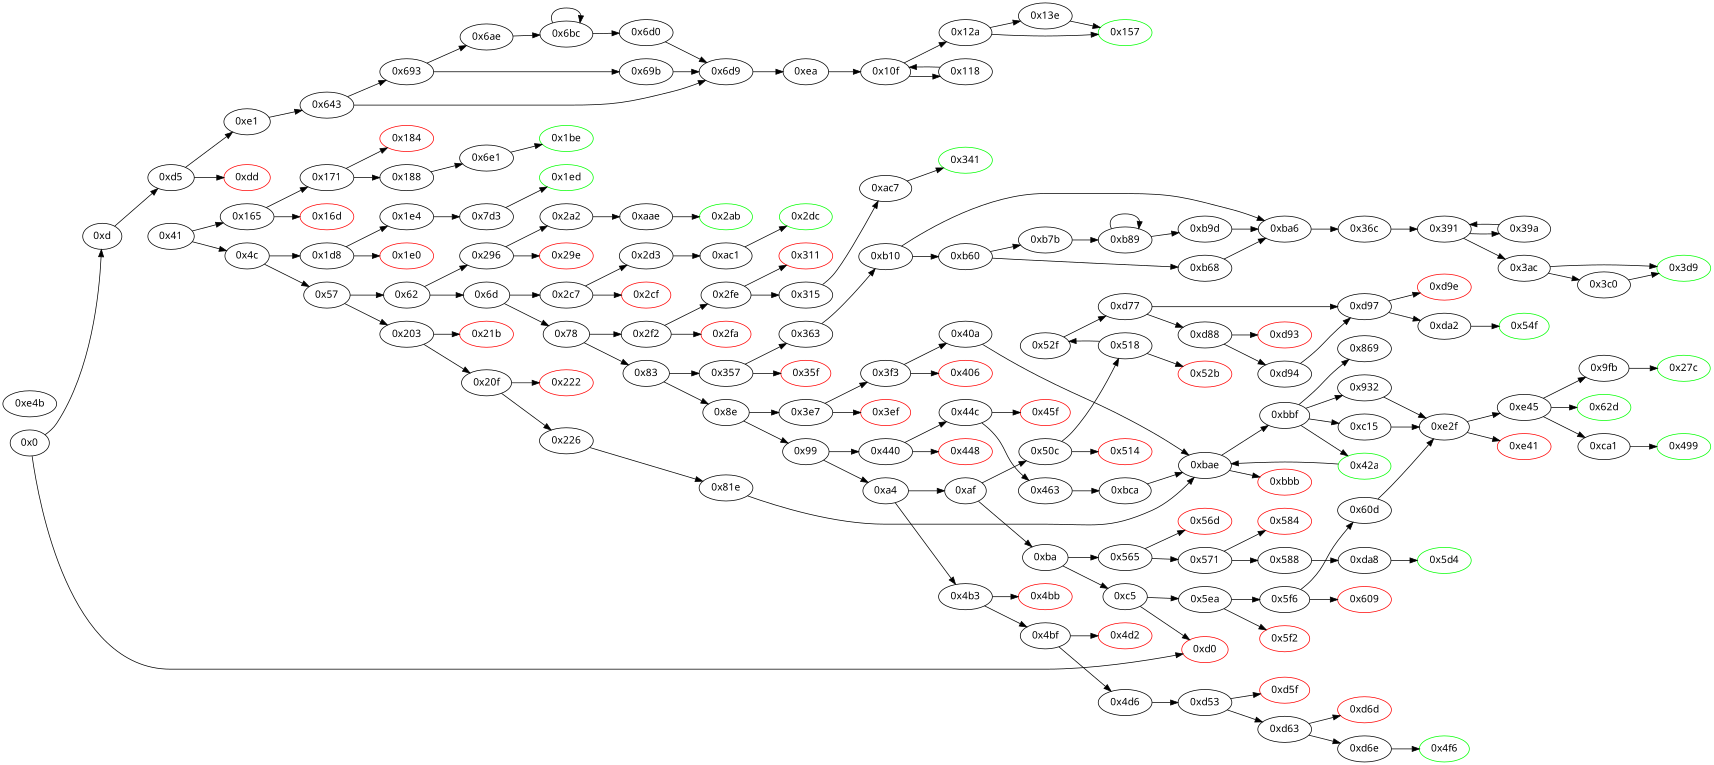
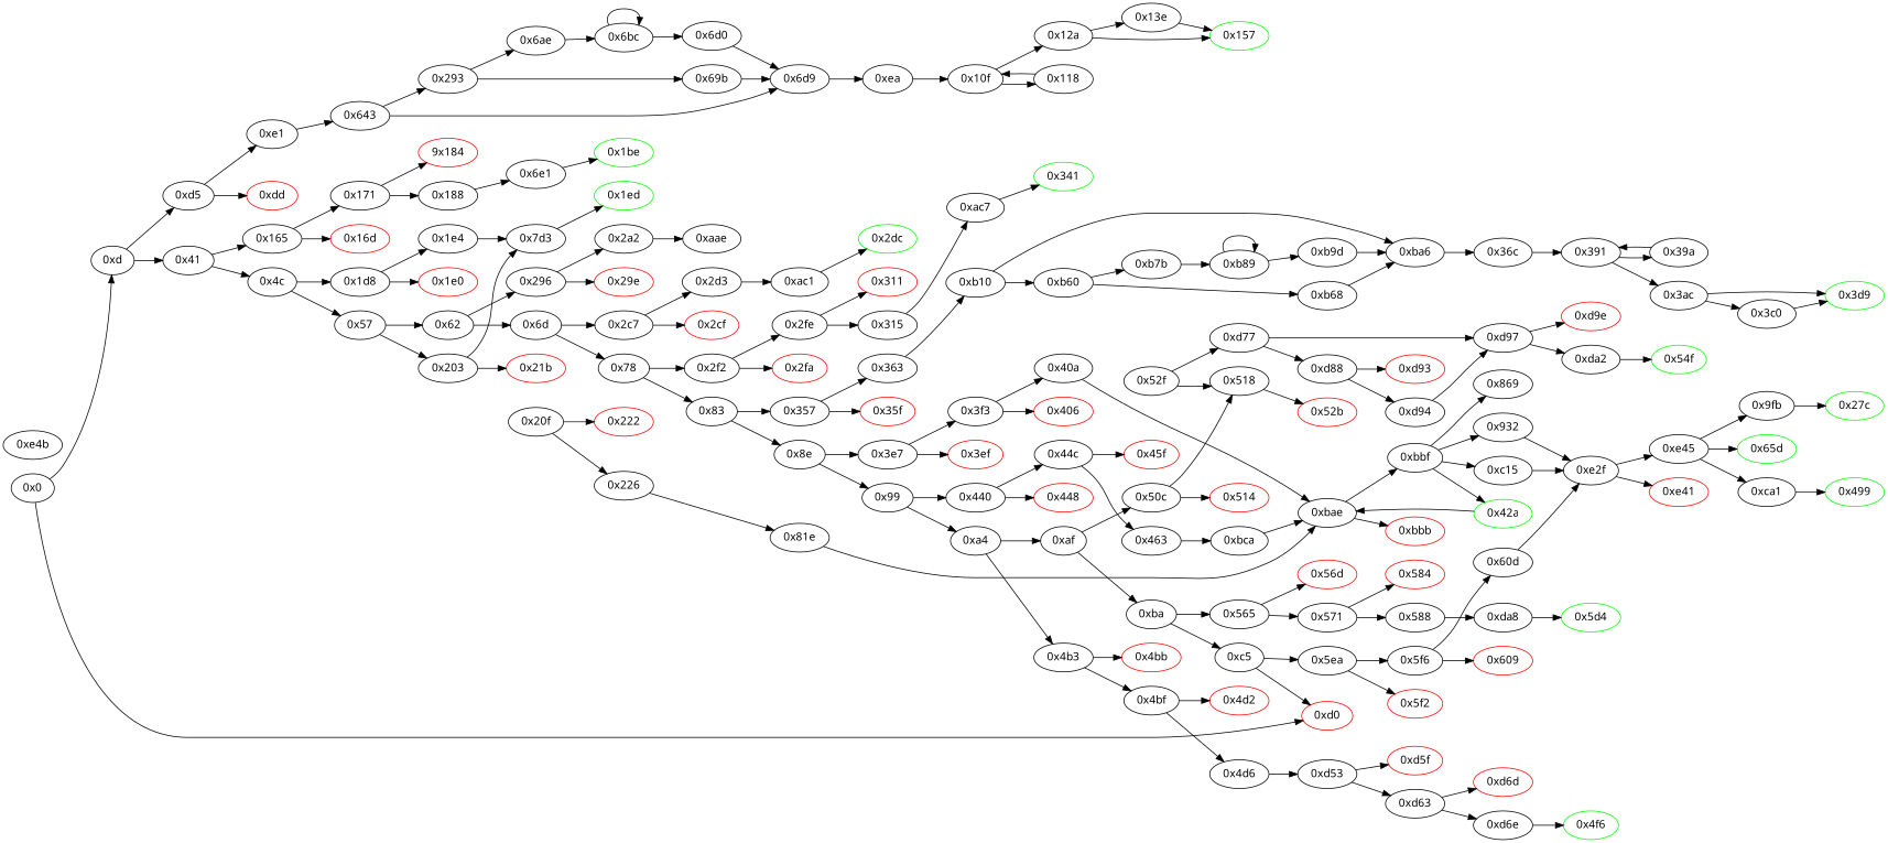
  digraph {
    fontname="Noto Sans"
    rankdir=LR
    node [fillcolor=white fontname="Noto Sans" style=filled]
    edge [fontname="Noto Sans"]
    "0xd93" [color=red]
    "0x81e"
    "0xbae"
    "0xbbf"
    "0xbbb" [color=red]
    "0xb10"
    "0xba6"
    "0xb60"
    "0x36c"
    "0xb68"
    "0xb7b"
    "0x157" [color=green]
    "0x13e"
    "0x4c"
    "0x1d8"
    "0x57"
    "0x1e0" [color=red]
    "0x1e4"
    "0x62"
    "0x203"
    "0x6ae"
    "0x6bc"
    "0x6d0"
    "0xe4b"
    "0xe41" [color=red]
    "0x171"
    "0x188"
-   "0x184" [color=red]
+   "0x184" [color=red label="9x184"]
    "0x6e1"
    "0xba"
    "0x565"
    "0xc5"
    "0x571"
    "0x56d" [color=red]
    "0xd0" [color=red]
    "0x5ea"
    "0xe2f"
    "0xe45"
    "0x9fb"
-   "0x62d" [color=green]
+   "0x62d" [color=green label="0x65d"]
    "0xca1"
    "0x2fa" [color=red]
    "0x29e" [color=red]
    "0x296"
    "0x2a2"
    "0xaae"
    "0xc15"
    "0x222" [color=red]
    "0xd94"
    "0xd97"
    "0xd9e" [color=red]
    "0xda2"
    "0x3d9" [color=green]
    "0x1ed" [color=green]
    "0x7d3"
    "0x4bf"
    "0x4d6"
    "0x4d2" [color=red]
    "0xd53"
    "0x2dc" [color=green]
    "0xac1"
    "0xbca"
    "0x588"
    "0xda8"
    "0x5d4" [color=green]
    "0x27c" [color=green]
    "0x45f" [color=red]
    "0x44c"
    "0x463"
    "0x42a" [color=green]
    "0x932"
    "0x869"
    "0x609" [color=red]
    "0x35f" [color=red]
    "0x2cf" [color=red]
    "0xdd" [color=red]
    "0x4f6" [color=green]
    "0xd5f" [color=red]
    "0xd63"
    "0x83"
    "0x8e"
    "0x357"
    "0x99"
    "0x3e7"
    "0x363"
    "0x6d"
    "0x78"
    "0x2c7"
    "0x2f2"
    "0x2d3"
    n91 [color=red label="0x21b"]
    "0x6d9"
    "0x448" [color=red]
    "0x499" [color=green]
    "0xb89"
    "0xb9d"
    "0x69b"
    "0xea"
    "0x4b3"
    "0x4bb" [color=red]
    "0x514" [color=red]
    "0x50c"
    "0x518"
    "0x52f"
    "0x52b" [color=red]
    "0x54f" [color=green]
    "0x1be" [color=green]
    "0x2fe"
    "0x584" [color=red]
    "0x440"
    "0xa4"
    "0x3ef" [color=red]
    "0x3f3"
    "0xaf"
    "0x391"
-   "0x2ab" [color=green]
    "0x315"
    "0x311" [color=red]
    "0xac7"
    "0x341" [color=green]
    "0x60d"
    "0x0"
    "0xd"
    "0xd5"
    "0x41"
    "0x118"
    "0x10f"
    "0x12a"
    "0x40a"
    "0xe1"
    "0x643"
    "0x165"
    "0x16d" [color=red]
    "0xd6d" [color=red]
    "0xd6e"
    "0x5f2" [color=red]
    "0x5f6"
    "0x226"
    "0x3ac"
    "0x39a"
    "0x3c0"
    "0xd88"
    "0x20f"
    "0x406" [color=red]
-   "0x693"
+   "0x693" [label="0x293"]
    "0xd77"
    "0x81e" -> "0xbae"
    "0xbae" -> "0xbbf"
    "0xbae" -> "0xbbb"
    "0xbbf" -> "0xc15"
    "0xbbf" -> "0x42a"
    "0xbbf" -> "0x932"
    "0xbbf" -> "0x869"
    "0xb10" -> "0xba6"
    "0xb10" -> "0xb60"
    "0xba6" -> "0x36c"
    "0xb60" -> "0xb68"
    "0xb60" -> "0xb7b"
    "0x36c" -> "0x391"
    "0xb68" -> "0xba6"
    "0xb7b" -> "0xb89"
    "0x13e" -> "0x157"
    "0x4c" -> "0x1d8"
    "0x4c" -> "0x57"
    "0x1d8" -> "0x1e0"
    "0x1d8" -> "0x1e4"
    "0x57" -> "0x62"
    "0x57" -> "0x203"
    "0x1e4" -> "0x7d3"
    "0x62" -> "0x296"
    "0x62" -> "0x6d"
    "0x203" -> n91
-   "0x203" -> "0x20f"
+   "0x203" -> "0x7d3"
    "0x6ae" -> "0x6bc"
    "0x6bc" -> "0x6bc"
    "0x6bc" -> "0x6d0"
    "0x6d0" -> "0x6d9"
    "0x171" -> "0x188"
    "0x171" -> "0x184"
    "0x188" -> "0x6e1"
    "0x6e1" -> "0x1be"
    "0xba" -> "0x565"
    "0xba" -> "0xc5"
    "0x565" -> "0x571"
    "0x565" -> "0x56d"
    "0xc5" -> "0xd0"
    "0xc5" -> "0x5ea"
    "0x571" -> "0x588"
    "0x571" -> "0x584"
    "0x5ea" -> "0x5f2"
    "0x5ea" -> "0x5f6"
    "0xe2f" -> "0xe41"
    "0xe2f" -> "0xe45"
    "0xe45" -> "0x9fb"
    "0xe45" -> "0x62d"
    "0xe45" -> "0xca1"
    "0x9fb" -> "0x27c"
    "0xca1" -> "0x499"
    "0x296" -> "0x29e"
    "0x296" -> "0x2a2"
    "0x2a2" -> "0xaae"
-   "0xaae" -> "0x2ab"
    "0xc15" -> "0xe2f"
    "0xd94" -> "0xd97"
    "0xd97" -> "0xd9e"
    "0xd97" -> "0xda2"
    "0xda2" -> "0x54f"
    "0x7d3" -> "0x1ed"
    "0x4bf" -> "0x4d6"
    "0x4bf" -> "0x4d2"
    "0x4d6" -> "0xd53"
    "0xd53" -> "0xd5f"
    "0xd53" -> "0xd63"
    "0xac1" -> "0x2dc"
    "0xbca" -> "0xbae"
    "0x588" -> "0xda8"
    "0xda8" -> "0x5d4"
    "0x44c" -> "0x45f"
    "0x44c" -> "0x463"
    "0x463" -> "0xbca"
    "0x42a" -> "0xbae"
    "0x932" -> "0xe2f"
    "0xd63" -> "0xd6d"
    "0xd63" -> "0xd6e"
    "0x83" -> "0x8e"
    "0x83" -> "0x357"
    "0x8e" -> "0x99"
    "0x8e" -> "0x3e7"
    "0x357" -> "0x35f"
    "0x357" -> "0x363"
    "0x99" -> "0x440"
    "0x99" -> "0xa4"
    "0x3e7" -> "0x3ef"
    "0x3e7" -> "0x3f3"
    "0x363" -> "0xb10"
    "0x6d" -> "0x78"
    "0x6d" -> "0x2c7"
    "0x78" -> "0x83"
    "0x78" -> "0x2f2"
    "0x2c7" -> "0x2cf"
    "0x2c7" -> "0x2d3"
    "0x2f2" -> "0x2fa"
    "0x2f2" -> "0x2fe"
    "0x2d3" -> "0xac1"
    "0x6d9" -> "0xea"
    "0xb89" -> "0xb89"
    "0xb89" -> "0xb9d"
    "0xb9d" -> "0xba6"
    "0x69b" -> "0x6d9"
    "0xea" -> "0x10f"
    "0x4b3" -> "0x4bf"
    "0x4b3" -> "0x4bb"
    "0x50c" -> "0x514"
    "0x50c" -> "0x518"
-   "0x518" -> "0x52f"
+   "0x52f" -> "0x518"
    "0x518" -> "0x52b"
    "0x52f" -> "0xd77"
    "0x2fe" -> "0x315"
    "0x2fe" -> "0x311"
    "0x440" -> "0x44c"
    "0x440" -> "0x448"
    "0xa4" -> "0x4b3"
    "0xa4" -> "0xaf"
    "0x3f3" -> "0x40a"
    "0x3f3" -> "0x406"
    "0xaf" -> "0xba"
    "0xaf" -> "0x50c"
    "0x391" -> "0x3ac"
    "0x391" -> "0x39a"
    "0x315" -> "0xac7"
    "0xac7" -> "0x341"
    "0x60d" -> "0xe2f"
    "0x0" -> "0xd0"
    "0x0" -> "0xd"
    "0xd" -> "0xd5"
+   "0xd" -> "0x41"
    "0xd5" -> "0xdd"
    "0xd5" -> "0xe1"
    "0x41" -> "0x4c"
    "0x41" -> "0x165"
    "0x118" -> "0x10f"
    "0x10f" -> "0x118"
    "0x10f" -> "0x12a"
    "0x12a" -> "0x157"
    "0x12a" -> "0x13e"
    "0x40a" -> "0xbae"
    "0xe1" -> "0x643"
    "0x643" -> "0x6d9"
    "0x643" -> "0x693"
    "0x165" -> "0x171"
    "0x165" -> "0x16d"
    "0xd6e" -> "0x4f6"
    "0x5f6" -> "0x609"
    "0x5f6" -> "0x60d"
    "0x226" -> "0x81e"
    "0x3ac" -> "0x3d9"
    "0x3ac" -> "0x3c0"
    "0x39a" -> "0x391"
    "0x3c0" -> "0x3d9"
    "0xd88" -> "0xd93"
    "0xd88" -> "0xd94"
    "0x20f" -> "0x222"
    "0x20f" -> "0x226"
    "0x693" -> "0x6ae"
    "0x693" -> "0x69b"
    "0xd77" -> "0xd97"
    "0xd77" -> "0xd88"
  }
